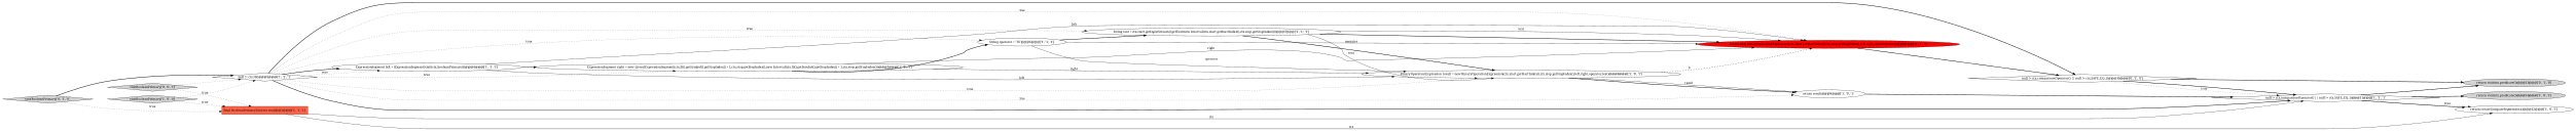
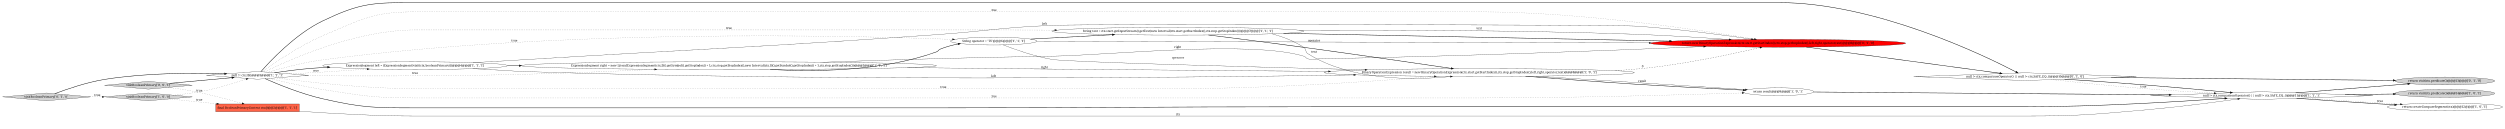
  digraph {
    fontname="Noto Serif"
    rankdir=LR
    node [fillcolor=white fontname="Noto Serif" shape=ellipse style=filled]
    edge [fontname="Noto Serif" style=bold]
    n1 [fillcolor=lightgray label="return visit(ctx.predicate())@@@14@@@['1', '0', '1']"]
    n2 [label="ExpressionSegment right = new LiteralExpressionSegment(ctx.IS().getSymbol().getStopIndex() + 1,ctx.stop.getStopIndex(),new Interval(ctx.IS().getSymbol().getStopIndex() + 1,ctx.stop.getStopIndex()))@@@5@@@['1', '1', '1']"]
    n3 [label="BinaryOperationExpression result = new BinaryOperationExpression(ctx.start.getStartIndex(),ctx.stop.getStopIndex(),left,right,operator,text)@@@8@@@['1', '0', '1']"]
    n4 [fillcolor=red label="return new BinaryOperationExpression(ctx.start.getStartIndex(),ctx.stop.getStopIndex(),left,right,operator,text)@@@8@@@['0', '1', '0']"]
    n5 [label="String operator = \"IS\"@@@6@@@['1', '1', '1']"]
    n6 [label="return result@@@9@@@['1', '0', '1']"]
    n7 [label="null != ctx.comparisonOperator() || null != ctx.SAFE_EQ_()@@@10@@@['0', '1', '0']" shape=diamond]
    n8 [label="String text = ctx.start.getInputStream().getText(new Interval(ctx.start.getStartIndex(),ctx.stop.getStopIndex()))@@@7@@@['1', '1', '1']"]
    n9 [label="null != ctx.comparisonOperator() || null != ctx.SAFE_EQ_()@@@11@@@['1', '1', '1']" shape=diamond]
    n10 [fillcolor=lightgray label="return visit(ctx.predicate())@@@13@@@['0', '1', '0']"]
    n11 [label="return createCompareSegment(ctx)@@@12@@@['1', '0', '1']"]
    n12 [fillcolor=tomato label="final BooleanPrimaryContext ctx@@@2@@@['1', '1', '1']" shape=box]
    n13 [fillcolor=lightgray label="visitBooleanPrimary['1', '0', '0']" shape=diamond]
    n14 [label="null != ctx.IS()@@@3@@@['1', '1', '1']" shape=diamond]
    n15 [label="ExpressionSegment left = (ExpressionSegment)visit(ctx.booleanPrimary())@@@4@@@['1', '1', '1']"]
    n16 [fillcolor=lightgray label="visitBooleanPrimary['0', '1', '0']" shape=diamond]
    n17 [fillcolor=lightgray label="visitBooleanPrimary['0', '0', '1']" shape=diamond]
    n2 -> n3 [label=right style=solid]
    n2 -> n4 [label=right style=solid]
    n2 -> n5
    n3 -> n4 [label=0 style=dashed]
    n3 -> n6
    n3 -> n6 [label=result style=solid]
    n4 -> n7
    n5 -> n3 [label=operator style=solid]
    n5 -> n4 [label=operator style=solid]
    n5 -> n8
    n6 -> n9
    n7 -> n9 [label=true style=dotted]
    n7 -> n9
    n7 -> n10
    n8 -> n3
    n8 -> n3 [label=text style=solid]
    n8 -> n4
    n8 -> n4 [label=text style=solid]
    n9 -> n1
    n9 -> n10
    n9 -> n11 [label=true style=dotted]
    n9 -> n11
    n12 -> n9 [label=ctx style=solid]
-   n12 -> n11 [label=ctx style=solid]
    n13 -> n12 [label=true style=dotted]
    n13 -> n14 [style=dotted]
    n14 -> n2 [label=true style=dotted]
    n14 -> n3 [label=true style=dotted]
    n14 -> n4 [label=true style=dotted]
    n14 -> n5 [label=true style=dotted]
    n14 -> n6 [label=true style=dotted]
    n14 -> n7
    n14 -> n8 [label=true style=dotted]
    n14 -> n9
    n14 -> n15
    n14 -> n15 [label=true style=dotted]
    n15 -> n2
    n15 -> n3 [label=left style=solid]
    n15 -> n4 [label=left style=solid]
-   n16 -> n12 [label=true style=dotted]
+   n16 -> n13 [label=true style=dotted]
    n16 -> n14
    n17 -> n12 [label=true style=dotted]
-   n17 -> n14 [style=dotted]
+   n17 -> n14
  }
